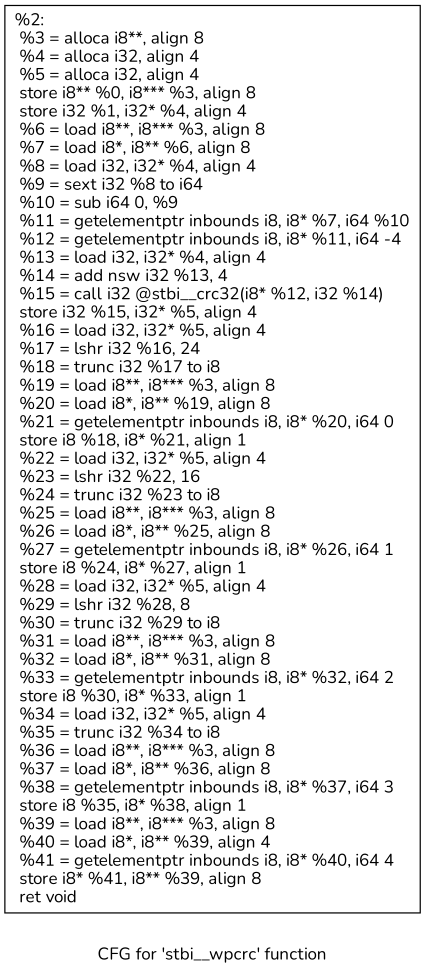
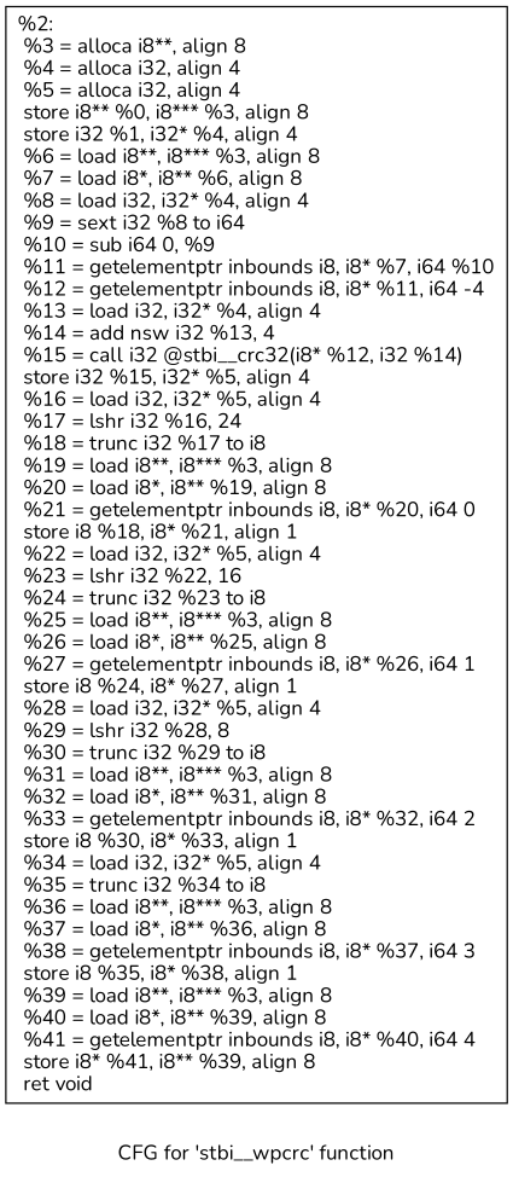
  digraph {
    label="CFG for 'stbi__wpcrc' function"
    fontname=Nunito
-   n1 [label="{%2:\l  %3 = alloca i8**, align 8\l  %4 = alloca i32, align 4\l  %5 = alloca i32, align 4\l  store i8** %0, i8*** %3, align 8\l  store i32 %1, i32* %4, align 4\l  %6 = load i8**, i8*** %3, align 8\l  %7 = load i8*, i8** %6, align 8\l  %8 = load i32, i32* %4, align 4\l  %9 = sext i32 %8 to i64\l  %10 = sub i64 0, %9\l  %11 = getelementptr inbounds i8, i8* %7, i64 %10\l  %12 = getelementptr inbounds i8, i8* %11, i64 -4\l  %13 = load i32, i32* %4, align 4\l  %14 = add nsw i32 %13, 4\l  %15 = call i32 @stbi__crc32(i8* %12, i32 %14)\l  store i32 %15, i32* %5, align 4\l  %16 = load i32, i32* %5, align 4\l  %17 = lshr i32 %16, 24\l  %18 = trunc i32 %17 to i8\l  %19 = load i8**, i8*** %3, align 8\l  %20 = load i8*, i8** %19, align 8\l  %21 = getelementptr inbounds i8, i8* %20, i64 0\l  store i8 %18, i8* %21, align 1\l  %22 = load i32, i32* %5, align 4\l  %23 = lshr i32 %22, 16\l  %24 = trunc i32 %23 to i8\l  %25 = load i8**, i8*** %3, align 8\l  %26 = load i8*, i8** %25, align 8\l  %27 = getelementptr inbounds i8, i8* %26, i64 1\l  store i8 %24, i8* %27, align 1\l  %28 = load i32, i32* %5, align 4\l  %29 = lshr i32 %28, 8\l  %30 = trunc i32 %29 to i8\l  %31 = load i8**, i8*** %3, align 8\l  %32 = load i8*, i8** %31, align 8\l  %33 = getelementptr inbounds i8, i8* %32, i64 2\l  store i8 %30, i8* %33, align 1\l  %34 = load i32, i32* %5, align 4\l  %35 = trunc i32 %34 to i8\l  %36 = load i8**, i8*** %3, align 8\l  %37 = load i8*, i8** %36, align 8\l  %38 = getelementptr inbounds i8, i8* %37, i64 3\l  store i8 %35, i8* %38, align 1\l  %39 = load i8**, i8*** %3, align 8\l  %40 = load i8*, i8** %39, align 4\l  %41 = getelementptr inbounds i8, i8* %40, i64 4\l  store i8* %41, i8** %39, align 8\l  ret void\l}" shape=record fontname=Nunito]
+   n1 [label="{%2:\l  %3 = alloca i8**, align 8\l  %4 = alloca i32, align 4\l  %5 = alloca i32, align 4\l  store i8** %0, i8*** %3, align 8\l  store i32 %1, i32* %4, align 4\l  %6 = load i8**, i8*** %3, align 8\l  %7 = load i8*, i8** %6, align 8\l  %8 = load i32, i32* %4, align 4\l  %9 = sext i32 %8 to i64\l  %10 = sub i64 0, %9\l  %11 = getelementptr inbounds i8, i8* %7, i64 %10\l  %12 = getelementptr inbounds i8, i8* %11, i64 -4\l  %13 = load i32, i32* %4, align 4\l  %14 = add nsw i32 %13, 4\l  %15 = call i32 @stbi__crc32(i8* %12, i32 %14)\l  store i32 %15, i32* %5, align 4\l  %16 = load i32, i32* %5, align 4\l  %17 = lshr i32 %16, 24\l  %18 = trunc i32 %17 to i8\l  %19 = load i8**, i8*** %3, align 8\l  %20 = load i8*, i8** %19, align 8\l  %21 = getelementptr inbounds i8, i8* %20, i64 0\l  store i8 %18, i8* %21, align 1\l  %22 = load i32, i32* %5, align 4\l  %23 = lshr i32 %22, 16\l  %24 = trunc i32 %23 to i8\l  %25 = load i8**, i8*** %3, align 8\l  %26 = load i8*, i8** %25, align 8\l  %27 = getelementptr inbounds i8, i8* %26, i64 1\l  store i8 %24, i8* %27, align 1\l  %28 = load i32, i32* %5, align 4\l  %29 = lshr i32 %28, 8\l  %30 = trunc i32 %29 to i8\l  %31 = load i8**, i8*** %3, align 8\l  %32 = load i8*, i8** %31, align 8\l  %33 = getelementptr inbounds i8, i8* %32, i64 2\l  store i8 %30, i8* %33, align 1\l  %34 = load i32, i32* %5, align 4\l  %35 = trunc i32 %34 to i8\l  %36 = load i8**, i8*** %3, align 8\l  %37 = load i8*, i8** %36, align 8\l  %38 = getelementptr inbounds i8, i8* %37, i64 3\l  store i8 %35, i8* %38, align 1\l  %39 = load i8**, i8*** %3, align 8\l  %40 = load i8*, i8** %39, align 8\l  %41 = getelementptr inbounds i8, i8* %40, i64 4\l  store i8* %41, i8** %39, align 8\l  ret void\l}" shape=record fontname=Nunito]
  }
